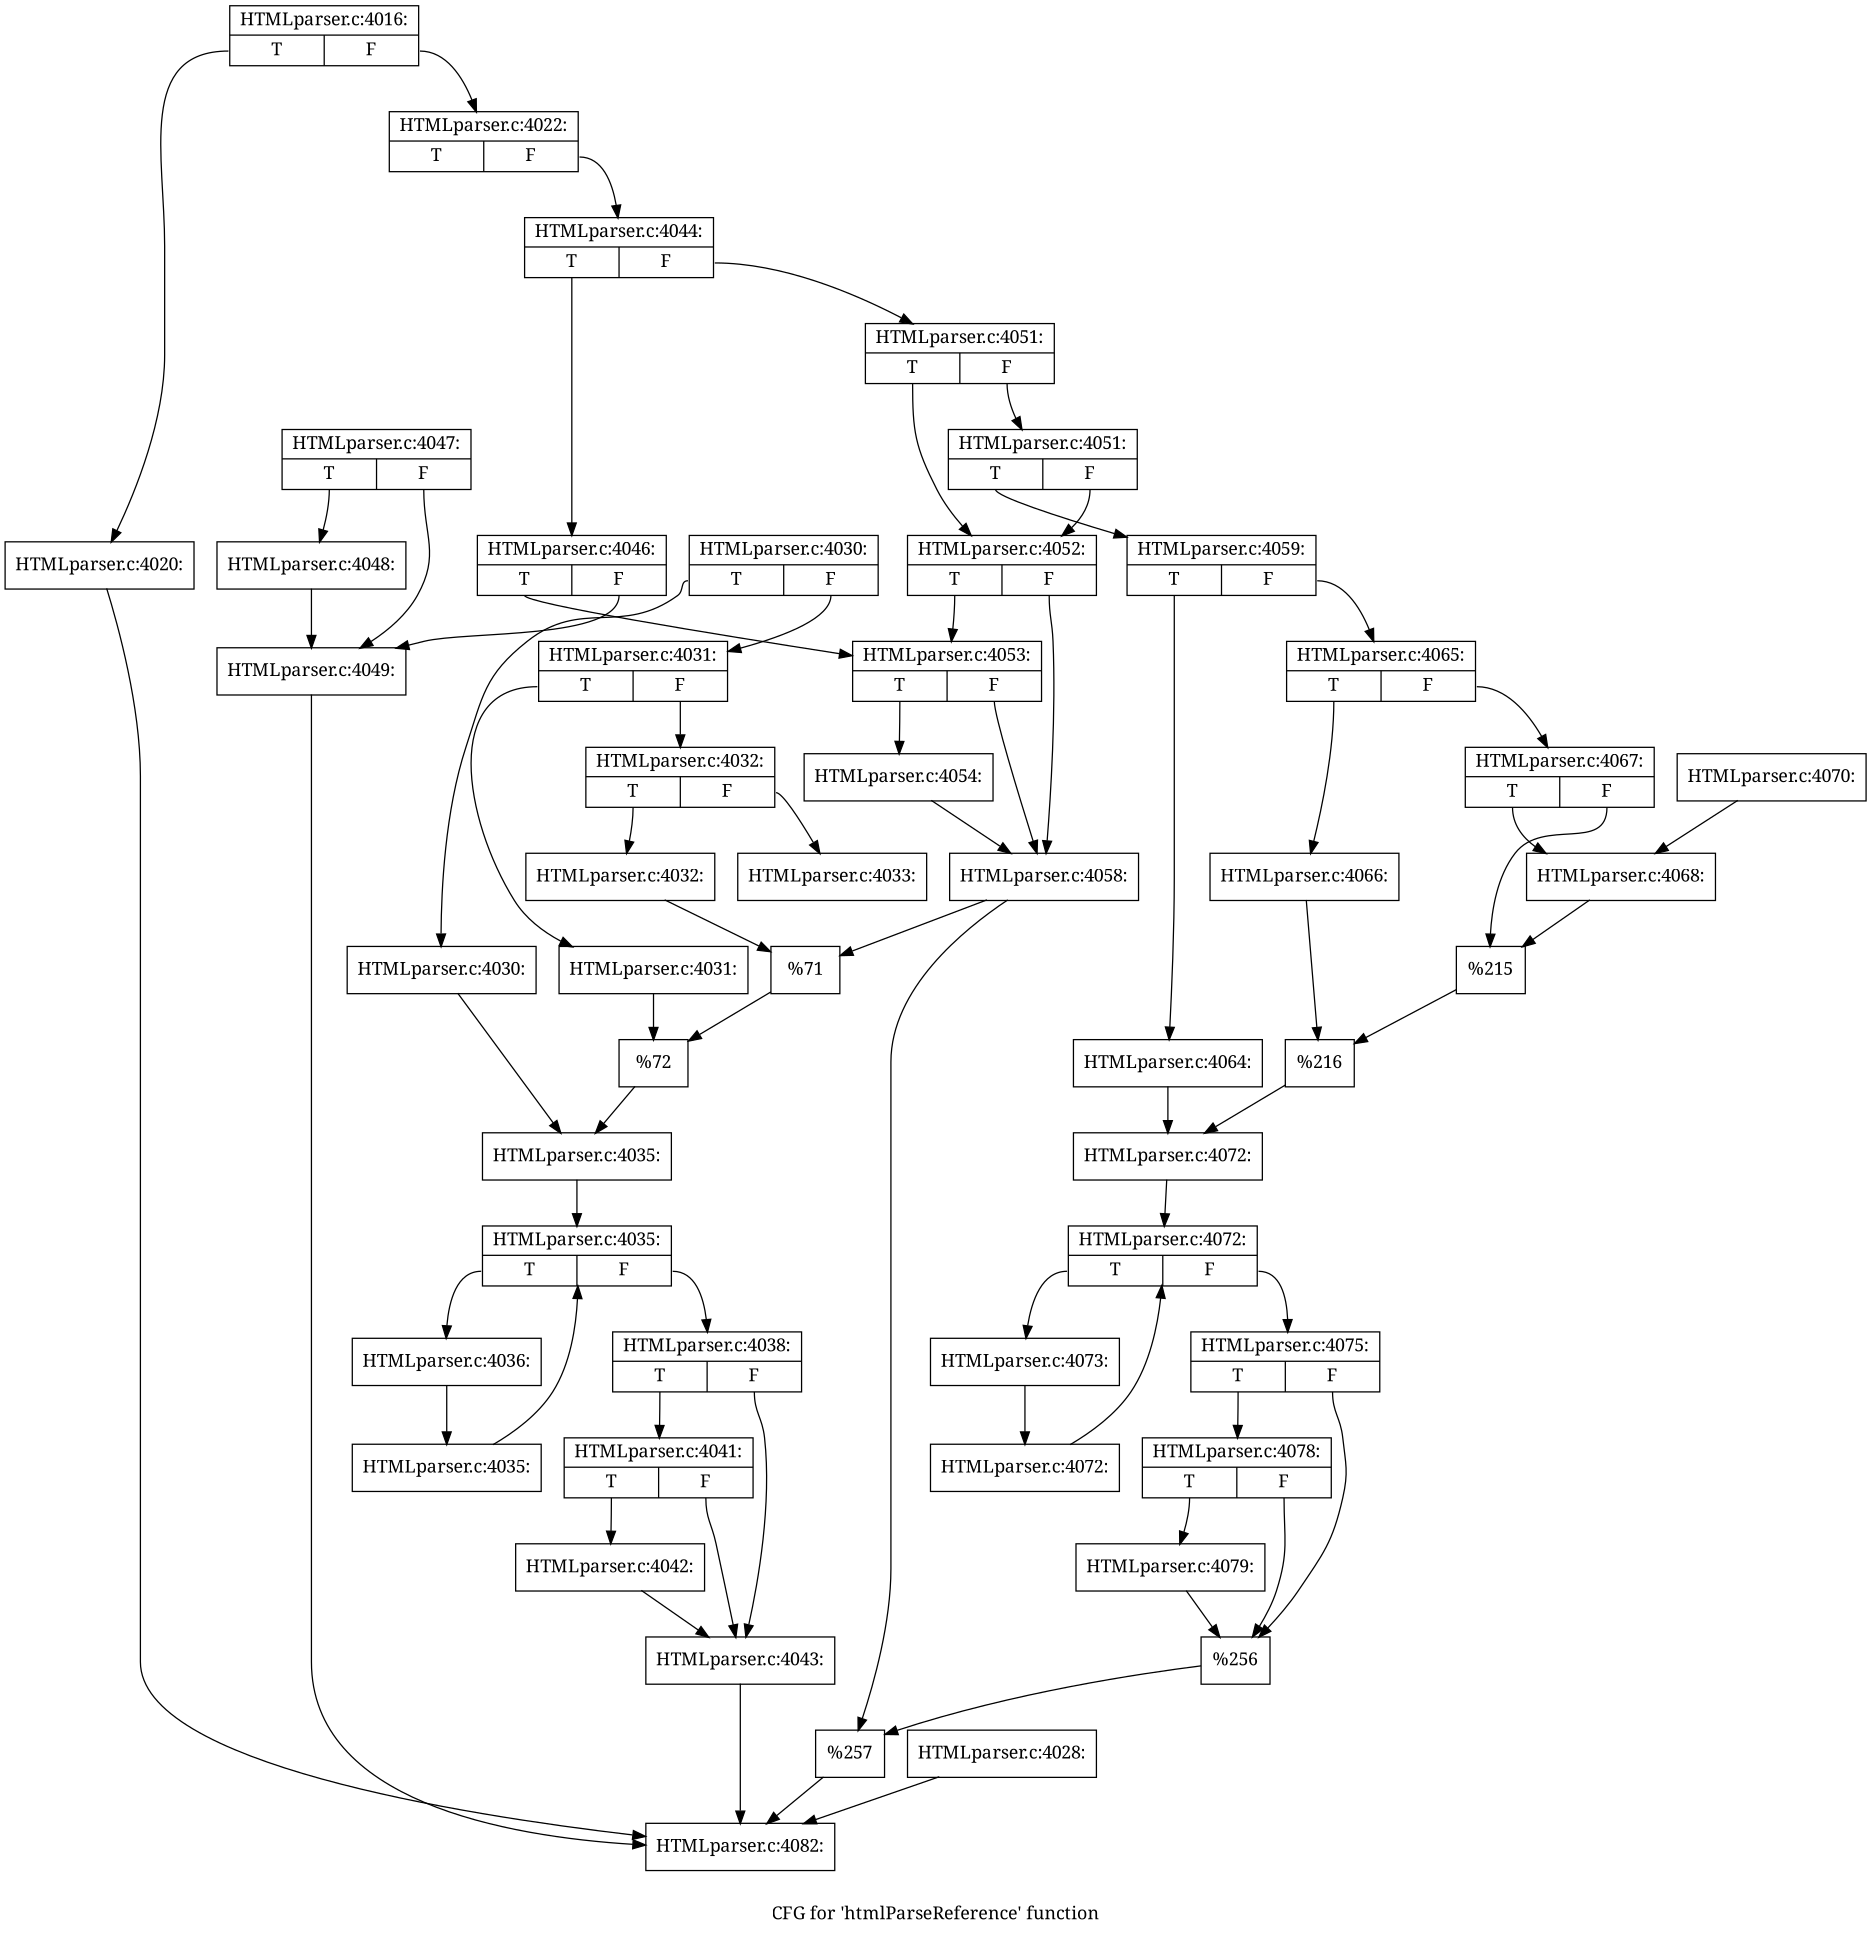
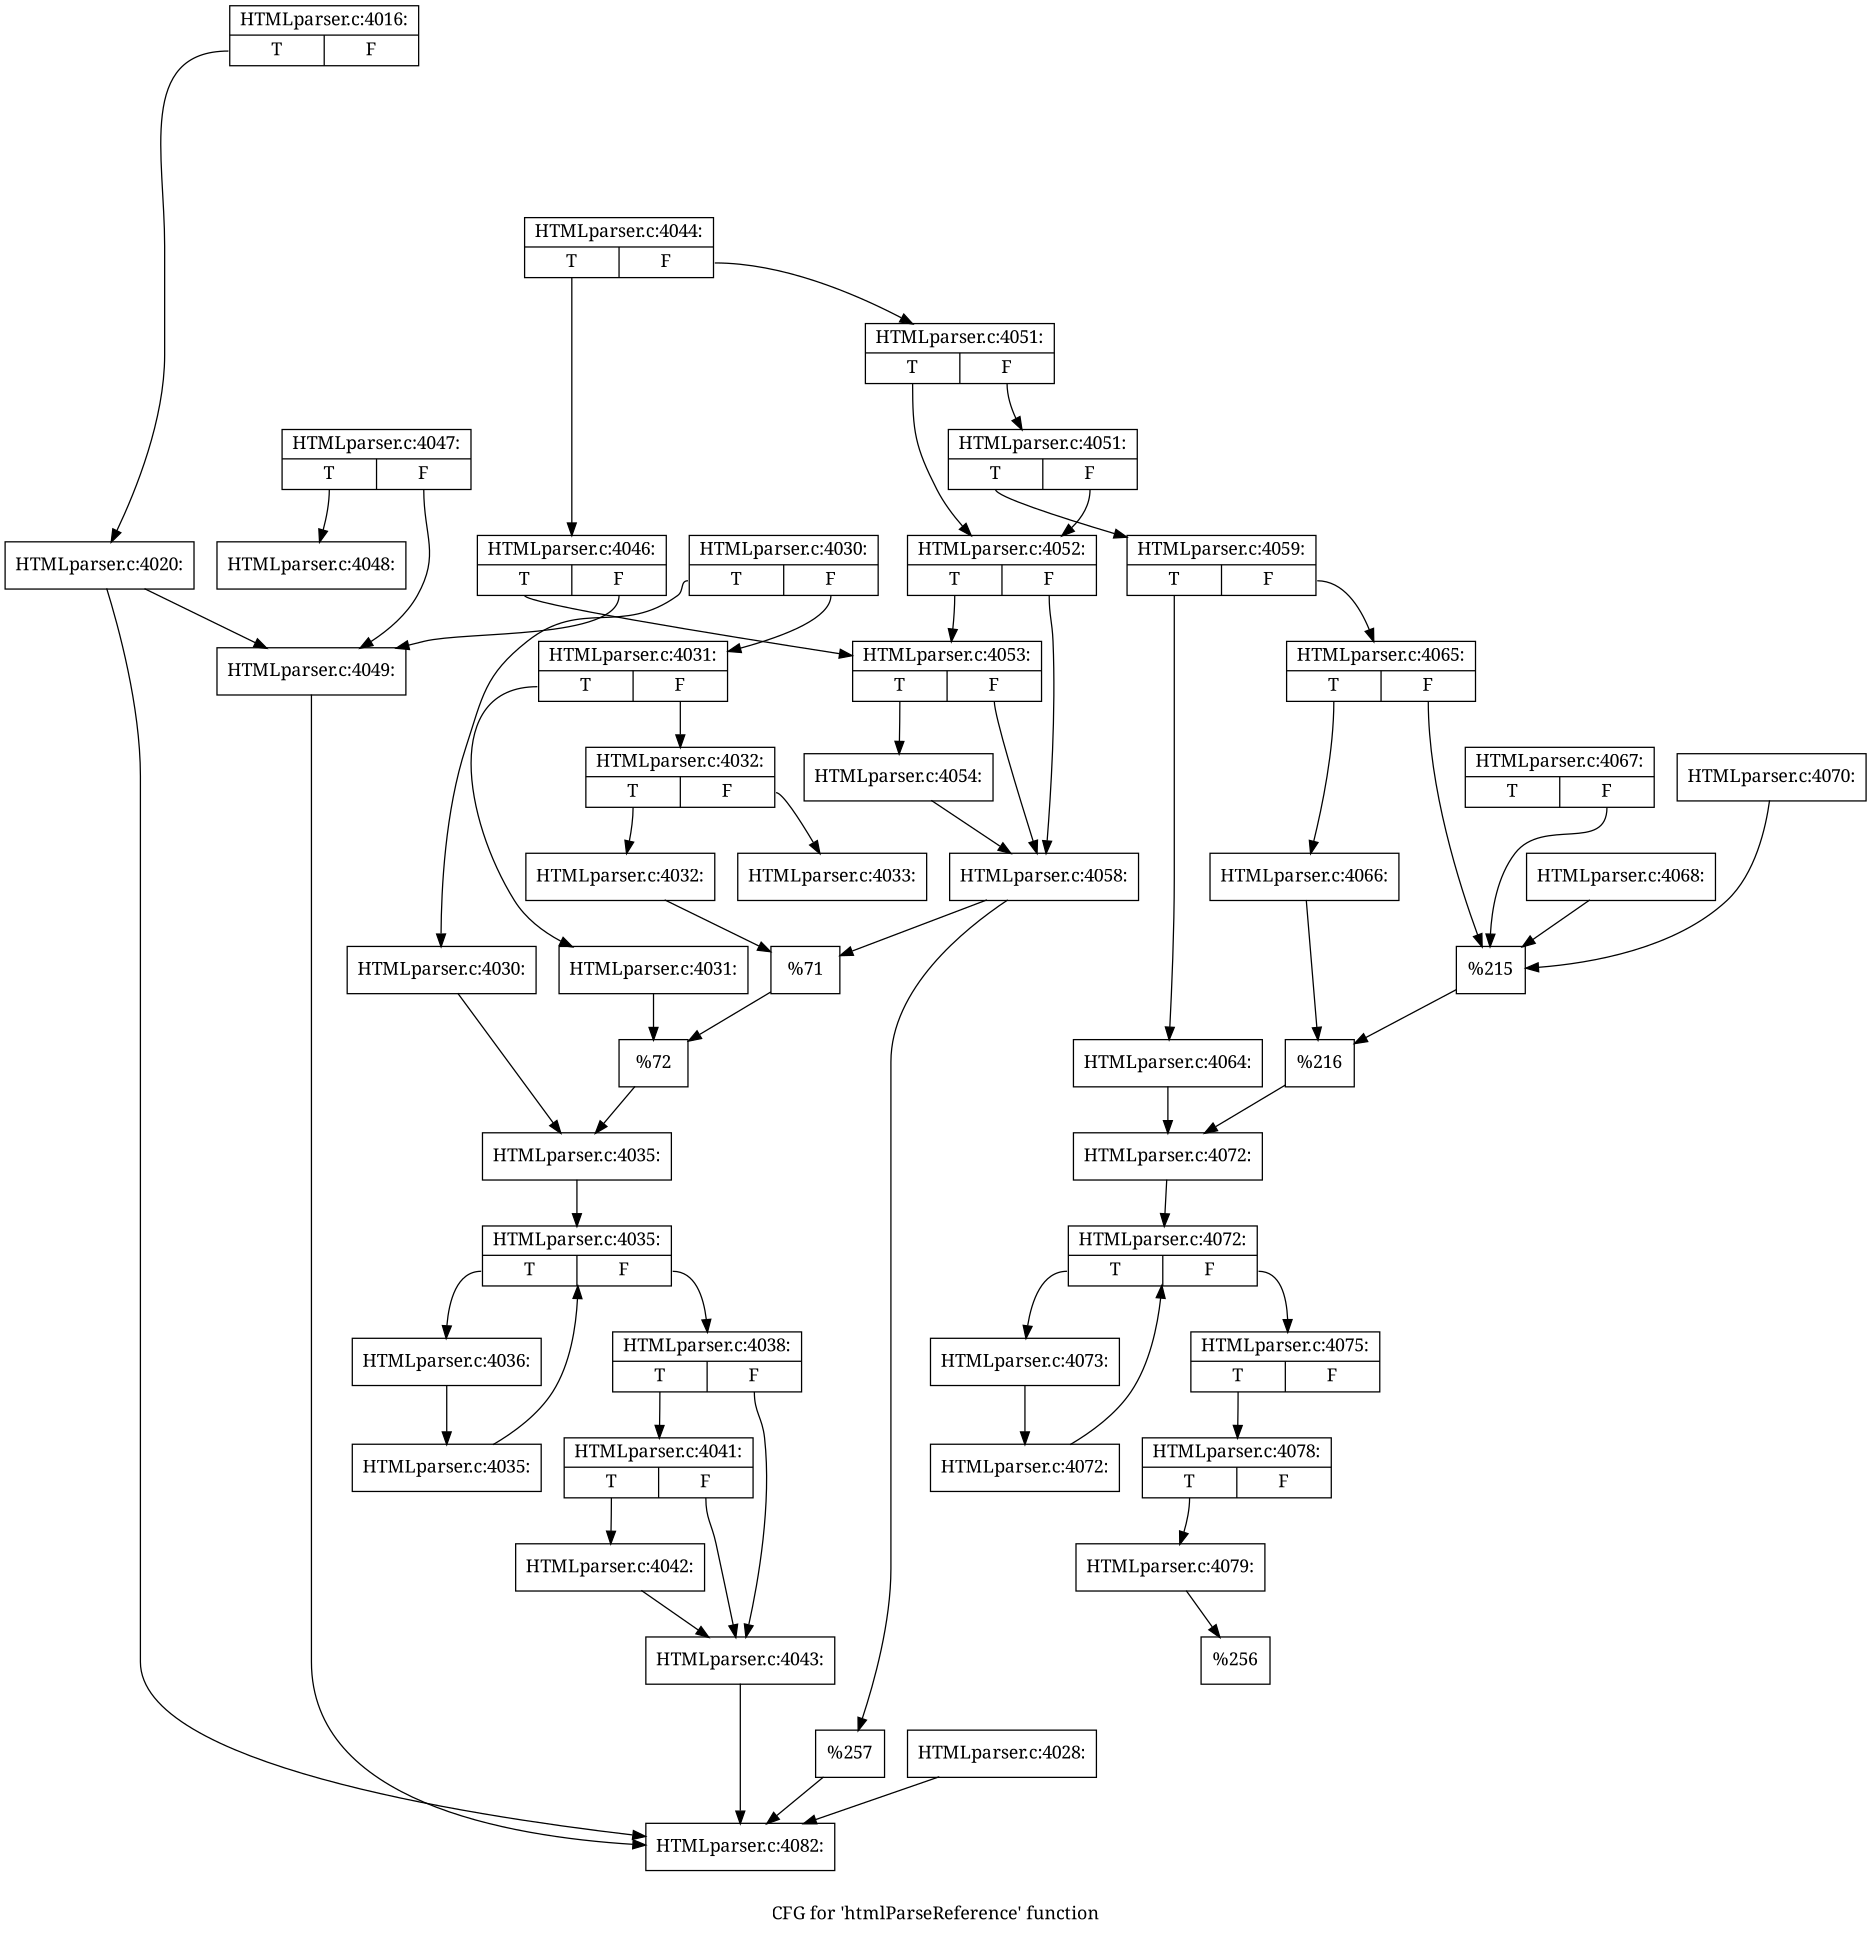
  digraph {
    fontname="Noto Serif"
    label="CFG for 'htmlParseReference' function"
    node [fontname="Noto Serif" shape=record]
    edge [fontname="Noto Serif"]
    n1 [label="{HTMLparser.c:4016:|{<s0>T|<s1>F}}"]
    n2 [label="{HTMLparser.c:4020:}"]
-   n3 [label="{HTMLparser.c:4022:|{<s0>T|<s1>F}}"]
    n4 [label="{HTMLparser.c:4082:}"]
    n5 [label="{HTMLparser.c:4044:|{<s0>T|<s1>F}}"]
    n6 [label="{HTMLparser.c:4046:|{<s0>T|<s1>F}}"]
    n7 [label="{HTMLparser.c:4051:|{<s0>T|<s1>F}}"]
    n8 [label="{HTMLparser.c:4028:}"]
    n9 [label="{HTMLparser.c:4030:|{<s0>T|<s1>F}}"]
    n10 [label="{HTMLparser.c:4030:}"]
    n11 [label="{HTMLparser.c:4031:|{<s0>T|<s1>F}}"]
    n12 [label="{HTMLparser.c:4049:}"]
    n13 [label="{HTMLparser.c:4053:|{<s0>T|<s1>F}}"]
    n14 [label="{HTMLparser.c:4052:|{<s0>T|<s1>F}}"]
    n15 [label="{HTMLparser.c:4051:|{<s0>T|<s1>F}}"]
    n16 [label="{HTMLparser.c:4035:}"]
    n17 [label="{HTMLparser.c:4031:}"]
    n18 [label="{HTMLparser.c:4032:|{<s0>T|<s1>F}}"]
    n19 [label="{HTMLparser.c:4035:|{<s0>T|<s1>F}}"]
    n20 [label="{%72}"]
    n21 [label="{HTMLparser.c:4032:}"]
    n22 [label="{HTMLparser.c:4033:}"]
    n23 [label="{HTMLparser.c:4036:}"]
    n24 [label="{HTMLparser.c:4038:|{<s0>T|<s1>F}}"]
    n25 [label="{%71}"]
    n26 [label="{HTMLparser.c:4035:}"]
    n27 [label="{HTMLparser.c:4041:|{<s0>T|<s1>F}}"]
    n28 [label="{HTMLparser.c:4043:}"]
    n29 [label="{HTMLparser.c:4042:}"]
    n30 [label="{HTMLparser.c:4047:|{<s0>T|<s1>F}}"]
    n31 [label="{HTMLparser.c:4048:}"]
    n32 [label="{HTMLparser.c:4058:}"]
    n33 [label="{HTMLparser.c:4059:|{<s0>T|<s1>F}}"]
    n34 [label="{HTMLparser.c:4054:}"]
    n35 [label="{%257}"]
    n36 [label="{HTMLparser.c:4064:}"]
    n37 [label="{HTMLparser.c:4065:|{<s0>T|<s1>F}}"]
    n38 [label="{HTMLparser.c:4072:}"]
    n39 [label="{HTMLparser.c:4066:}"]
    n40 [label="{HTMLparser.c:4067:|{<s0>T|<s1>F}}"]
    n41 [label="{HTMLparser.c:4072:|{<s0>T|<s1>F}}"]
    n42 [label="{%216}"]
    n43 [label="{HTMLparser.c:4068:}"]
    n44 [label="{%215}"]
    n45 [label="{HTMLparser.c:4073:}"]
    n46 [label="{HTMLparser.c:4075:|{<s0>T|<s1>F}}"]
    n47 [label="{HTMLparser.c:4070:}"]
    n48 [label="{HTMLparser.c:4072:}"]
    n49 [label="{HTMLparser.c:4078:|{<s0>T|<s1>F}}"]
    n50 [label="{%256}"]
    n51 [label="{HTMLparser.c:4079:}"]
    n1 -> n2 [tailport=s0]
-   n1 -> n3 [tailport=s1]
    n2 -> n4
-   n3 -> n5 [tailport=s1]
    n5 -> n6 [tailport=s0]
    n5 -> n7 [tailport=s1]
    n6 -> n12 [tailport=s1]
    n6 -> n13 [tailport=s0]
    n7 -> n14 [tailport=s0]
    n7 -> n15 [tailport=s1]
    n8 -> n4
    n9 -> n10 [tailport=s0]
    n9 -> n11 [tailport=s1]
    n10 -> n16
    n11 -> n17 [tailport=s0]
    n11 -> n18 [tailport=s1]
    n12 -> n4
    n13 -> n32 [tailport=s1]
    n13 -> n34 [tailport=s0]
    n14 -> n13 [tailport=s0]
    n14 -> n32 [tailport=s1]
    n15 -> n14 [tailport=s1]
    n15 -> n33 [tailport=s0]
    n16 -> n19
    n17 -> n20
    n18 -> n21 [tailport=s0]
    n18 -> n22 [tailport=s1]
    n19 -> n23 [tailport=s0]
    n19 -> n24 [tailport=s1]
    n20 -> n16
    n21 -> n25
    n23 -> n26
    n24 -> n27 [tailport=s0]
    n24 -> n28 [tailport=s1]
    n25 -> n20
    n26 -> n19
    n27 -> n28 [tailport=s1]
    n27 -> n29 [tailport=s0]
    n28 -> n4
    n29 -> n28
    n30 -> n12 [tailport=s1]
    n30 -> n31 [tailport=s0]
-   n31 -> n12
+   n2 -> n12
    n32 -> n25
    n32 -> n35
    n33 -> n36 [tailport=s0]
    n33 -> n37 [tailport=s1]
    n34 -> n32
    n35 -> n4
    n36 -> n38
    n37 -> n39 [tailport=s0]
-   n37 -> n40 [tailport=s1]
+   n37 -> n44 [tailport=s1]
    n38 -> n41
    n39 -> n42
-   n40 -> n43 [tailport=s0]
    n40 -> n44 [tailport=s1]
    n41 -> n45 [tailport=s0]
    n41 -> n46 [tailport=s1]
    n42 -> n38
    n43 -> n44
    n44 -> n42
    n45 -> n48
    n46 -> n49 [tailport=s0]
-   n46 -> n50 [tailport=s1]
-   n47 -> n43
+   n47 -> n44
    n48 -> n41
-   n49 -> n50 [tailport=s1]
    n49 -> n51 [tailport=s0]
-   n50 -> n35
    n51 -> n50
  }
